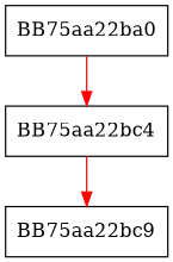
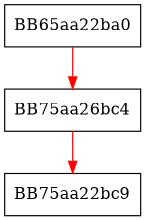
  digraph {
    fontname="DejaVu Serif"
    splines=ortho
    node [fontname="DejaVu Serif" shape=box]
    edge [color=red fontname="DejaVu Serif"]
-   BB75aa22ba0
-   BB75aa22bc4
+   BB75aa22ba0 [label=BB65aa22ba0]
+   BB75aa22bc4 [label=BB75aa26bc4]
    BB75aa22bc9
    BB75aa22ba0 -> BB75aa22bc4
    BB75aa22bc4 -> BB75aa22bc9
  }
